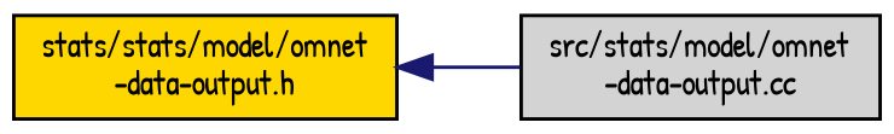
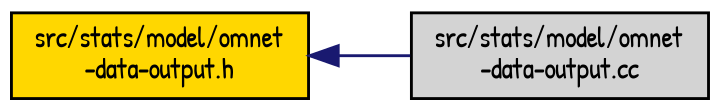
  digraph {
    rankdir=LR
    fontname="Patrick Hand"
    node [color=black fontname="Patrick Hand" fontsize=10 shape=record style=filled]
-   n1 [fillcolor=gold fontcolor=black height=0.2 label="stats/stats/model/omnet\l-data-output.h" width=0.4]
+   n1 [fillcolor=gold fontcolor=black height=0.2 label="src/stats/model/omnet\l-data-output.h" width=0.4]
    n2 [fillcolor=lightgrey height=0.2 label="src/stats/model/omnet\l-data-output.cc" width=0.4]
    n1 -> n2 [color=midnightblue dir=back fontname="Patrick Hand" fontsize=10 labelfontname=Helvetica labelfontsize=10 style=solid]
  }
